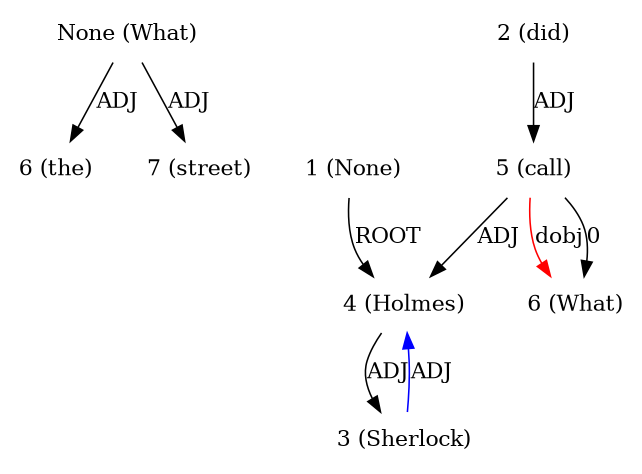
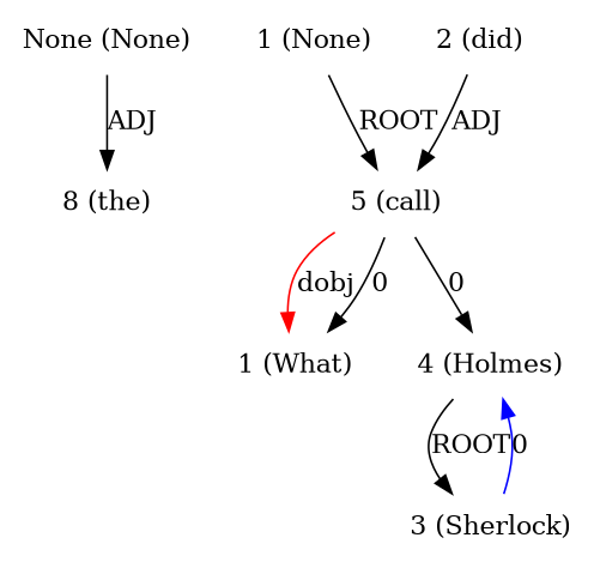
  digraph {
    node [shape=plaintext]
    edge [dir=forward]
-   n1 [label="None (What)"]
-   n2 [label="6 (the)"]
-   n3 [label="7 (street)"]
+   n1 [label="None (None)"]
+   n2 [label="8 (the)"]
    n4 [label="1 (None)"]
    n5 [label="5 (call)"]
-   n6 [label="6 (What)"]
+   n6 [label="1 (What)"]
    n7 [label="4 (Holmes)"]
    n8 [label="2 (did)"]
    n9 [label="3 (Sherlock)"]
    n1 -> n2 [label=ADJ]
-   n1 -> n3 [label=ADJ]
-   n4 -> n7 [label=ROOT]
+   n4 -> n5 [label=ROOT]
    n5 -> n6 [color=red label=dobj]
    n5 -> n6 [label=0]
-   n5 -> n7 [label=ADJ]
-   n7 -> n9 [label=ADJ]
+   n5 -> n7 [label=0]
+   n7 -> n9 [label=ROOT]
    n8 -> n5 [label=ADJ]
-   n9 -> n7 [color=blue label=ADJ]
+   n9 -> n7 [color=blue label=0]
  }
